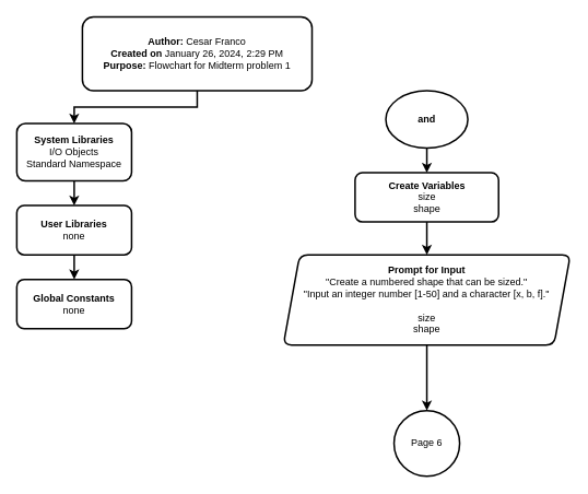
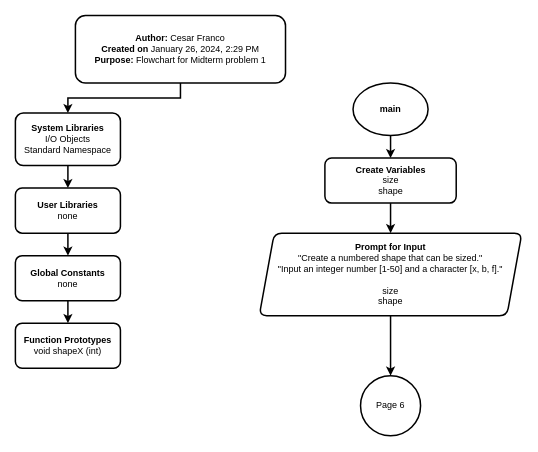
  <mxCell id="0" />
  <mxCell id="1" parent="0" />
  <mxCell id="2" style="edgeStyle=orthogonalEdgeStyle;rounded=0;orthogonalLoop=1;jettySize=auto;html=1;exitX=0.5;exitY=1;exitDx=0;exitDy=0;entryX=0.5;entryY=0;entryDx=0;entryDy=0;strokeWidth=2;" edge="1" parent="1" source="3" target="5"><mxGeometry relative="1" as="geometry" /></mxCell>
  <mxCell id="3" value="&lt;b&gt;Author: &lt;/b&gt;Cesar Franco&lt;br&gt;&lt;b&gt;Created on&lt;/b&gt;&amp;nbsp;January 26, 2024, 2:29 PM&lt;br&gt;&lt;b&gt;Purpose: &lt;/b&gt;Flowchart for Midterm problem 1" style="rounded=1;whiteSpace=wrap;html=1;strokeWidth=2;labelBackgroundColor=none;" vertex="1" parent="1"><mxGeometry x="100" y="20" width="280" height="90" as="geometry" /></mxCell>
  <mxCell id="4" style="edgeStyle=orthogonalEdgeStyle;rounded=0;orthogonalLoop=1;jettySize=auto;html=1;exitX=0.5;exitY=1;exitDx=0;exitDy=0;entryX=0.5;entryY=0;entryDx=0;entryDy=0;strokeWidth=2;" edge="1" parent="1" source="5" target="7"><mxGeometry relative="1" as="geometry" /></mxCell>
  <mxCell id="5" value="&lt;b&gt;System Libraries&lt;/b&gt;&lt;br&gt;I/O Objects&lt;br&gt;Standard Namespace" style="rounded=1;whiteSpace=wrap;html=1;strokeWidth=2;labelBackgroundColor=none;" vertex="1" parent="1"><mxGeometry x="20" y="150" width="140" height="70" as="geometry" /></mxCell>
  <mxCell id="6" style="edgeStyle=orthogonalEdgeStyle;rounded=0;orthogonalLoop=1;jettySize=auto;html=1;exitX=0.5;exitY=1;exitDx=0;exitDy=0;entryX=0.5;entryY=0;entryDx=0;entryDy=0;strokeWidth=2;" edge="1" parent="1" source="7" target="9"><mxGeometry relative="1" as="geometry" /></mxCell>
  <mxCell id="7" value="&lt;b&gt;User Libraries&lt;/b&gt;&lt;br&gt;none" style="rounded=1;whiteSpace=wrap;html=1;strokeWidth=2;labelBackgroundColor=none;" vertex="1" parent="1"><mxGeometry x="20" y="250" width="140" height="60" as="geometry" /></mxCell>
+ <mxCell id="8" style="edgeStyle=orthogonalEdgeStyle;rounded=0;orthogonalLoop=1;jettySize=auto;html=1;exitX=0.5;exitY=1;exitDx=0;exitDy=0;entryX=0.5;entryY=0;entryDx=0;entryDy=0;strokeWidth=2;" edge="1" parent="1" source="9" target="10"><mxGeometry relative="1" as="geometry" /></mxCell>
  <mxCell id="9" value="&lt;b&gt;Global Constants&lt;/b&gt;&lt;br&gt;none" style="rounded=1;whiteSpace=wrap;html=1;strokeWidth=2;" vertex="1" parent="1"><mxGeometry x="20" y="340" width="140" height="60" as="geometry" /></mxCell>
+ <mxCell id="10" value="&lt;b&gt;Function Prototypes&lt;/b&gt;&lt;br&gt;void shapeX (int)" style="rounded=1;whiteSpace=wrap;html=1;strokeWidth=2;" vertex="1" parent="1"><mxGeometry x="20" y="430" width="140" height="60" as="geometry" /></mxCell>
  <mxCell id="11" style="edgeStyle=orthogonalEdgeStyle;rounded=0;orthogonalLoop=1;jettySize=auto;html=1;exitX=0.5;exitY=1;exitDx=0;exitDy=0;entryX=0.5;entryY=0;entryDx=0;entryDy=0;strokeWidth=2;" edge="1" parent="1" source="12" target="14"><mxGeometry relative="1" as="geometry" /></mxCell>
- <mxCell id="12" value="&lt;b&gt;and&lt;/b&gt;" style="ellipse;whiteSpace=wrap;html=1;strokeWidth=2;" vertex="1" parent="1"><mxGeometry x="470" y="110" width="100" height="70" as="geometry" /></mxCell>
+ <mxCell id="12" value="&lt;b&gt;main&lt;/b&gt;" style="ellipse;whiteSpace=wrap;html=1;strokeWidth=2;" vertex="1" parent="1"><mxGeometry x="470" y="110" width="100" height="70" as="geometry" /></mxCell>
  <mxCell id="13" style="edgeStyle=orthogonalEdgeStyle;rounded=0;orthogonalLoop=1;jettySize=auto;html=1;exitX=0.5;exitY=1;exitDx=0;exitDy=0;entryX=0.5;entryY=0;entryDx=0;entryDy=0;strokeWidth=2;" edge="1" parent="1" source="14" target="16"><mxGeometry relative="1" as="geometry" /></mxCell>
  <mxCell id="14" value="&lt;b&gt;Create Variables&lt;br&gt;&lt;/b&gt;size&lt;br&gt;shape" style="rounded=1;whiteSpace=wrap;html=1;strokeWidth=2;" vertex="1" parent="1"><mxGeometry x="432.5" y="210" width="175" height="60" as="geometry" /></mxCell>
  <mxCell id="15" style="edgeStyle=orthogonalEdgeStyle;rounded=0;orthogonalLoop=1;jettySize=auto;html=1;exitX=0.5;exitY=1;exitDx=0;exitDy=0;strokeWidth=2;" edge="1" parent="1" source="16" target="17"><mxGeometry relative="1" as="geometry" /></mxCell>
  <mxCell id="16" value="&lt;b&gt;Prompt for Input&lt;/b&gt;&lt;br&gt;&quot;Create a numbered shape that can be sized.&quot;&lt;br&gt;&quot;Input an integer number [1-50] and a character [x, b, f].&quot;&lt;br&gt;&lt;br&gt;size &lt;br&gt;shape" style="shape=parallelogram;perimeter=parallelogramPerimeter;whiteSpace=wrap;html=1;fixedSize=1;size=20;rounded=1;strokeWidth=2;" vertex="1" parent="1"><mxGeometry x="345" y="310" width="350" height="110" as="geometry" /></mxCell>
  <mxCell id="17" value="Page 6" style="ellipse;whiteSpace=wrap;html=1;aspect=fixed;strokeWidth=2;" vertex="1" parent="1"><mxGeometry x="480" y="500" width="80" height="80" as="geometry" /></mxCell>
